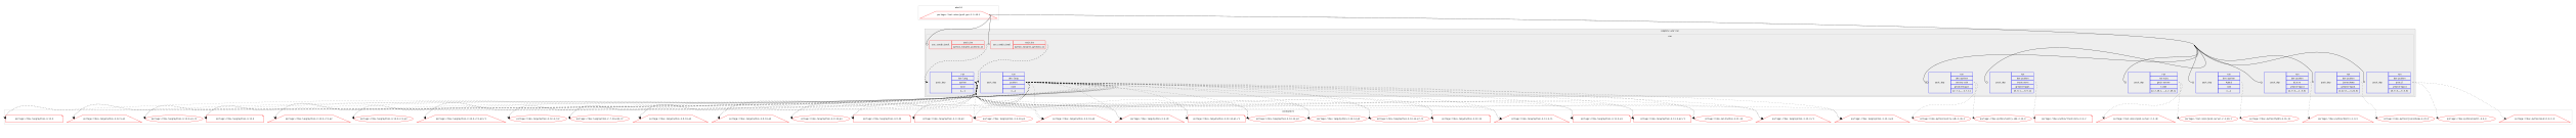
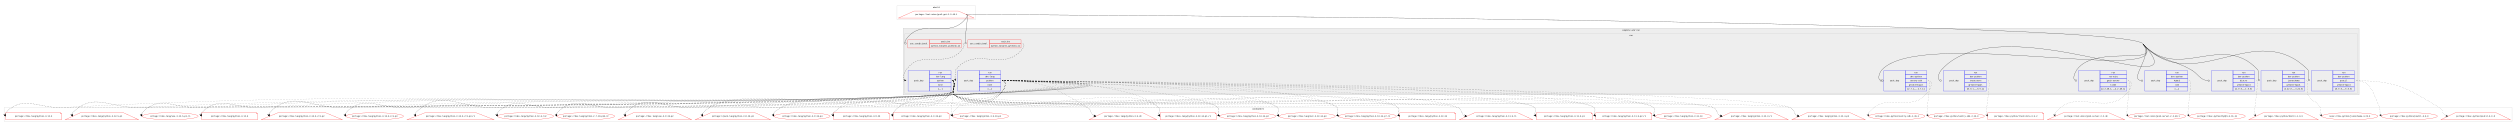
  digraph {
    compound=true
    concentrate=true
    fontname="Liberation Mono"
    fontsize=10
    newrank=true
    rankdir=TB
    ranksep=1.5
    node [color=red fontname="Liberation Mono" fontsize=10 shape=ellipse]
    edge [arrowhead=vee fontname="Liberation Mono" headport=w style=dotted tailport=e weight=100]
    n1 [label="portage://net-misc/gns3-gui-2.2.48.1" shape=trapezium width=4]
    n2 [color=blue label=<<TABLE BORDER="0" CELLBORDER="1" CELLSPACING="0" CELLPADDING="4" WIDTH="220"><TR><TD ROWSPAN="6" CELLPADDING="30">pack_dep</TD></TR><TR><TD WIDTH="110">run</TD></TR><TR><TD>dev-lang</TD></TR><TR><TD>python</TD></TR><TR><TD>none</TD></TR><TR><TD>[,,]</TD></TR></TABLE>> shape=none]
    n3 [label=<<TABLE BORDER="0" CELLBORDER="1" CELLSPACING="0" CELLPADDING="4"><TR><TD ROWSPAN="3" CELLPADDING="10">use_conditional</TD></TR><TR><TD>positive</TD></TR><TR><TD>python_targets_python3_11</TD></TR></TABLE>> shape=none]
    n4 [color=blue label=<<TABLE BORDER="0" CELLBORDER="1" CELLSPACING="0" CELLPADDING="4" WIDTH="220"><TR><TD ROWSPAN="6" CELLPADDING="30">pack_dep</TD></TR><TR><TD WIDTH="110">run</TD></TR><TR><TD>dev-lang</TD></TR><TR><TD>python</TD></TR><TR><TD>none</TD></TR><TR><TD>[,,]</TD></TR></TABLE>> shape=none]
    n5 [label=<<TABLE BORDER="0" CELLBORDER="1" CELLSPACING="0" CELLPADDING="4"><TR><TD ROWSPAN="3" CELLPADDING="10">use_conditional</TD></TR><TR><TD>positive</TD></TR><TR><TD>python_targets_python3_12</TD></TR></TABLE>> shape=none]
    n6 [color=blue label=<<TABLE BORDER="0" CELLBORDER="1" CELLSPACING="0" CELLPADDING="4" WIDTH="220"><TR><TD ROWSPAN="6" CELLPADDING="30">pack_dep</TD></TR><TR><TD WIDTH="110">run</TD></TR><TR><TD>dev-python</TD></TR><TR><TD>PyQt5</TD></TR><TR><TD>none</TD></TR><TR><TD>[,,]</TD></TR></TABLE>> shape=none]
    n7 [color=blue label=<<TABLE BORDER="0" CELLBORDER="1" CELLSPACING="0" CELLPADDING="4" WIDTH="220"><TR><TD ROWSPAN="6" CELLPADDING="30">pack_dep</TD></TR><TR><TD WIDTH="110">run</TD></TR><TR><TD>dev-python</TD></TR><TR><TD>distro</TD></TR><TR><TD>greaterequal</TD></TR><TR><TD>[1.9.0,,,1.9.0]</TD></TR></TABLE>> shape=none]
    n8 [color=blue label=<<TABLE BORDER="0" CELLBORDER="1" CELLSPACING="0" CELLPADDING="4" WIDTH="220"><TR><TD ROWSPAN="6" CELLPADDING="30">pack_dep</TD></TR><TR><TD WIDTH="110">run</TD></TR><TR><TD>dev-python</TD></TR><TR><TD>jsonschema</TD></TR><TR><TD>greaterequal</TD></TR><TR><TD>[4.22.0,,,4.22.0]</TD></TR></TABLE>> shape=none]
    n9 [color=blue label=<<TABLE BORDER="0" CELLBORDER="1" CELLSPACING="0" CELLPADDING="4" WIDTH="220"><TR><TD ROWSPAN="6" CELLPADDING="30">pack_dep</TD></TR><TR><TD WIDTH="110">run</TD></TR><TR><TD>dev-python</TD></TR><TR><TD>psutil</TD></TR><TR><TD>greaterequal</TD></TR><TR><TD>[6.0.0,,,6.0.0]</TD></TR></TABLE>> shape=none]
    n10 [color=blue label=<<TABLE BORDER="0" CELLBORDER="1" CELLSPACING="0" CELLPADDING="4" WIDTH="220"><TR><TD ROWSPAN="6" CELLPADDING="30">pack_dep</TD></TR><TR><TD WIDTH="110">run</TD></TR><TR><TD>dev-python</TD></TR><TR><TD>sentry-sdk</TD></TR><TR><TD>greaterequal</TD></TR><TR><TD>[2.7.1,,,2.7.1]</TD></TR></TABLE>> shape=none]
    n11 [color=blue label=<<TABLE BORDER="0" CELLBORDER="1" CELLSPACING="0" CELLPADDING="4" WIDTH="220"><TR><TD ROWSPAN="6" CELLPADDING="30">pack_dep</TD></TR><TR><TD WIDTH="110">run</TD></TR><TR><TD>dev-python</TD></TR><TR><TD>truststore</TD></TR><TR><TD>greaterequal</TD></TR><TR><TD>[0.9.1,,,0.9.1]</TD></TR></TABLE>> shape=none]
    n12 [color=blue label=<<TABLE BORDER="0" CELLBORDER="1" CELLSPACING="0" CELLPADDING="4" WIDTH="220"><TR><TD ROWSPAN="6" CELLPADDING="30">pack_dep</TD></TR><TR><TD WIDTH="110">run</TD></TR><TR><TD>net-misc</TD></TR><TR><TD>gns3-server</TD></TR><TR><TD>tilde</TD></TR><TR><TD>[2.2.48.1,,,2.2.48.1]</TD></TR></TABLE>> shape=none]
    n13 [label="portage://dev-lang/python-3.13.0_rc2" width=4]
    n14 [label="portage://dev-lang/python-3.13.0_rc1_p3-r1" shape=trapezium width=4]
    n15 [label="portage://dev-lang/python-3.13.0_rc1_p3" width=4]
    n16 [label="portage://dev-lang/python-3.13.0_rc1_p2" shape=trapezium width=4]
    n17 [label="portage://dev-lang/python-3.12.6" shape=note width=4]
-   n18 [label="portage://dev-lang/python-3.12.5_p1-r1" width=4]
+   n18 [label="portage://dev-lang/use-3.12.5_p1-r1" width=4]
    n19 [label="portage://dev-lang/python-3.12.5_p1" shape=trapezium width=4]
    n20 [label="portage://dev-lang/python-3.12.5" shape=note width=4]
    n21 [label="portage://dev-lang/python-3.12.4_p3" shape=trapezium width=4]
    n22 [label="portage://dev-lang/python-3.12.3-r1" shape=trapezium width=4]
-   n23 [label="portage://dev-net/python-3.11.10" width=4]
+   n23 [label="portage://dev-lang/python-3.11.10" width=4]
    n24 [label="portage://dev-lang/python-3.11.9_p2-r1" shape=note width=4]
    n25 [label="portage://dev-lang/python-3.11.9_p1" shape=note width=4]
    n26 [label="portage://dev-lang/python-3.11.9-r1" shape=trapezium width=4]
    n27 [label="portage://dev-lang/python-3.10.15" shape=note width=4]
    n28 [label="portage://dev-lang/python-3.10.14_p7-r1" width=4]
-   n29 [label="portage://dev-lang/python-3.10.14_p3" width=4]
+   n29 [label="portage://dev-lang/net-3.10.14_p3" width=4]
    n30 [label="portage://dev-lang/python-3.10.14_p2" width=4]
    n31 [label="portage://dev-lang/python-3.10.14_p1-r1" shape=note width=4]
    n32 [label="portage://dev-lang/python-3.9.20" shape=trapezium width=4]
-   n33 [label="portage://dev-lang/python-3.9.19_p5" shape=trapezium width=4]
    n34 [label="portage://dev-lang/python-3.9.19_p4" width=4]
    n35 [label="portage://dev-lang/python-3.9.19_p3" shape=note width=4]
    n36 [label="portage://dev-lang/python-3.8.20" shape=note width=4]
    n37 [label="portage://dev-lang/python-3.8.19_p4" width=4]
-   n38 [label="portage://dev-lang/python-3.8.19_p3" shape=trapezium width=4]
-   n39 [label="portage://dev-lang/python-3.8.19_p2" shape=trapezium width=4]
+   n38 [label="portage://pack-lang/python-3.8.19_p3" shape=trapezium width=4]
+   n39 [label="portage://dev-lang/use-3.8.19_p2" shape=trapezium width=4]
    n40 [label="portage://dev-lang/python-2.7.18_p16-r2" width=4]
    n41 [label="portage://dev-python/PyQt5-5.15.11" width=4]
    n42 [label="portage://dev-python/distro-1.9.0" shape=trapezium width=4]
-   n43 [label="portage://dev-python/jsonschema-4.23.0" width=4]
+   n43 [label="none://dev-python/jsonschema-4.23.0" width=4]
    n44 [label="portage://dev-python/psutil-6.0.0" width=4]
    n45 [label="portage://dev-python/psutil-5.9.8" shape=trapezium width=4]
    n46 [label="portage://dev-python/sentry-sdk-2.13.0" width=4]
    n47 [label="portage://dev-python/sentry-sdk-1.45.1" width=4]
    n48 [label="portage://dev-python/truststore-0.9.2" shape=note width=4]
    n49 [label="portage://net-misc/gns3-server-2.2.49" shape=trapezium width=4]
    n50 [label="portage://net-misc/gns3-server-2.2.48.1" width=4]
    subgraph cluster_1 {
      color=gray
      label=<<i>ebuild</i>>
      n1
    }
    subgraph cluster_2 {
      color=gray
      label=<<i>dependencies</i>>
      subgraph cluster_3 {
        color=gray
        fillcolor="#eeeeee"
        label=<<i>compile</i>>
        style=filled
      }
      subgraph cluster_4 {
        color=gray
        fillcolor="#eeeeee"
        label=<<i>compile and run</i>>
        style=filled
      }
      subgraph cluster_5 {
        color=gray
        fillcolor="#eeeeee"
        label=<<i>run</i>>
        style=filled
        subgraph sub_6 {
          color=gray
          fillcolor="#eeeeee"
          label=<<i>run</i>>
          style=filled
          n3
          subgraph sub_7 {
            color=gray
            fillcolor="#eeeeee"
            label=<<i>run</i>>
            style=filled
            n2
          }
        }
        subgraph sub_8 {
          color=gray
          fillcolor="#eeeeee"
          label=<<i>run</i>>
          style=filled
          n5
          subgraph sub_9 {
            color=gray
            fillcolor="#eeeeee"
            label=<<i>run</i>>
            style=filled
            n4
          }
        }
        subgraph sub_10 {
          color=gray
          fillcolor="#eeeeee"
          label=<<i>run</i>>
          style=filled
          n6
        }
        subgraph sub_11 {
          color=gray
          fillcolor="#eeeeee"
          label=<<i>run</i>>
          style=filled
          n7
        }
        subgraph sub_12 {
          color=gray
          fillcolor="#eeeeee"
          label=<<i>run</i>>
          style=filled
          n8
        }
        subgraph sub_13 {
          color=gray
          fillcolor="#eeeeee"
          label=<<i>run</i>>
          style=filled
          n9
        }
        subgraph sub_14 {
          color=gray
          fillcolor="#eeeeee"
          label=<<i>run</i>>
          style=filled
          n10
        }
        subgraph sub_15 {
          color=gray
          fillcolor="#eeeeee"
          label=<<i>run</i>>
          style=filled
          n11
        }
        subgraph sub_16 {
          color=gray
          fillcolor="#eeeeee"
          label=<<i>run</i>>
          style=filled
          n12
        }
      }
    }
    subgraph cluster_17 {
      color=gray
      label=<<i>candidates</i>>
      rank=same
      subgraph sub_18 {
        color=black
        label=<<i>candidates</i>>
        nodesep=1
        rank=same
        n13
        n14
        n15
        n16
        n17
        n18
        n19
        n20
        n21
        n22
        n23
        n24
        n25
        n26
        n27
        n28
        n29
        n30
        n31
        n32
-       n33
        n34
        n35
        n36
        n37
        n38
        n39
        n40
      }
      subgraph sub_19 {
        color=black
        label=<<i>candidates</i>>
        nodesep=1
        rank=same
        n13
        n14
        n15
        n16
        n17
        n18
        n19
        n20
        n21
        n22
        n23
        n24
        n25
        n26
        n27
        n28
        n29
        n30
        n31
        n32
-       n33
        n34
        n35
        n36
        n37
        n38
        n39
        n40
      }
      subgraph sub_20 {
        color=black
        label=<<i>candidates</i>>
        nodesep=1
        rank=same
        n41
      }
      subgraph sub_21 {
        color=black
        label=<<i>candidates</i>>
        nodesep=1
        rank=same
        n42
      }
      subgraph sub_22 {
        color=black
        label=<<i>candidates</i>>
        nodesep=1
        rank=same
        n43
      }
      subgraph sub_23 {
        color=black
        label=<<i>candidates</i>>
        nodesep=1
        rank=same
        n44
        n45
      }
      subgraph sub_24 {
        color=black
        label=<<i>candidates</i>>
        nodesep=1
        rank=same
        n46
        n47
      }
      subgraph sub_25 {
        color=black
        label=<<i>candidates</i>>
        nodesep=1
        rank=same
        n48
      }
      subgraph sub_26 {
        color=black
        label=<<i>candidates</i>>
        nodesep=1
        rank=same
        n49
        n50
      }
    }
    n1 -> n3 [arrowhead=odot style=solid weight=20]
    n1 -> n5 [arrowhead=odot style=solid weight=20]
    n1 -> n6 [arrowhead=odot style=solid weight=20]
    n1 -> n7 [arrowhead=odot style=solid weight=20]
    n1 -> n8 [arrowhead=odot style=solid weight=20]
    n1 -> n9 [arrowhead=odot style=solid weight=20]
    n1 -> n10 [arrowhead=odot style=solid weight=20]
    n1 -> n11 [arrowhead=odot style=solid weight=20]
    n1 -> n12 [arrowhead=odot style=solid weight=20]
    n2 -> n13
    n2 -> n14
    n2 -> n15
    n2 -> n16
    n2 -> n17
    n2 -> n18
    n2 -> n19
    n2 -> n20
    n2 -> n21
    n2 -> n22
    n2 -> n23
    n2 -> n24
    n2 -> n25
    n2 -> n26
    n2 -> n27
    n2 -> n28
    n2 -> n29
    n2 -> n30
    n2 -> n31
    n2 -> n32
-   n2 -> n33
    n2 -> n34
    n2 -> n35
    n2 -> n36
    n2 -> n37
    n2 -> n38
    n2 -> n39
    n2 -> n40
    n3 -> n2 [style=dashed weight=20]
    n4 -> n13
    n4 -> n14
    n4 -> n15
    n4 -> n16
    n4 -> n17
    n4 -> n18
    n4 -> n19
    n4 -> n20
    n4 -> n21
    n4 -> n22
    n4 -> n23
    n4 -> n24
    n4 -> n25
    n4 -> n26
    n4 -> n27
    n4 -> n28
    n4 -> n29
    n4 -> n30
    n4 -> n31
    n4 -> n32
-   n4 -> n33
    n4 -> n34
    n4 -> n35
    n4 -> n36
    n4 -> n37
    n4 -> n38
    n4 -> n39
    n4 -> n40
    n5 -> n4 [style=dashed weight=20]
    n6 -> n41
    n7 -> n42
    n8 -> n43
    n9 -> n44
    n9 -> n45
    n10 -> n46
    n10 -> n47
    n11 -> n48
    n12 -> n49
    n12 -> n50
  }
